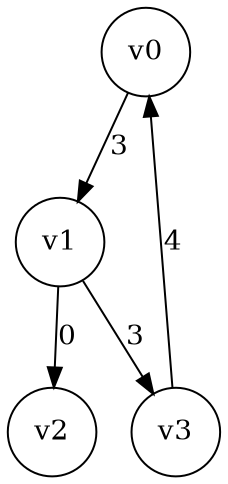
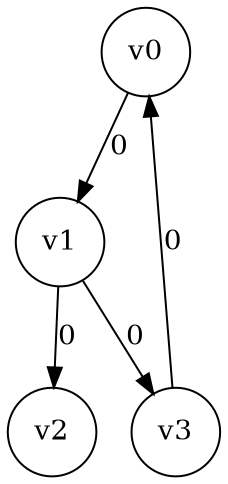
  digraph {
    node [shape=circle]
    n1 [label=v0]
    n2 [label=v1]
    n3 [label=v2]
    n4 [label=v3]
-   n1 -> n2 [label=3]
+   n1 -> n2 [label=0]
    n2 -> n3 [label=0]
-   n2 -> n4 [label=3]
-   n4 -> n1 [label=4]
+   n2 -> n4 [label=0]
+   n4 -> n1 [label=0]
  }
